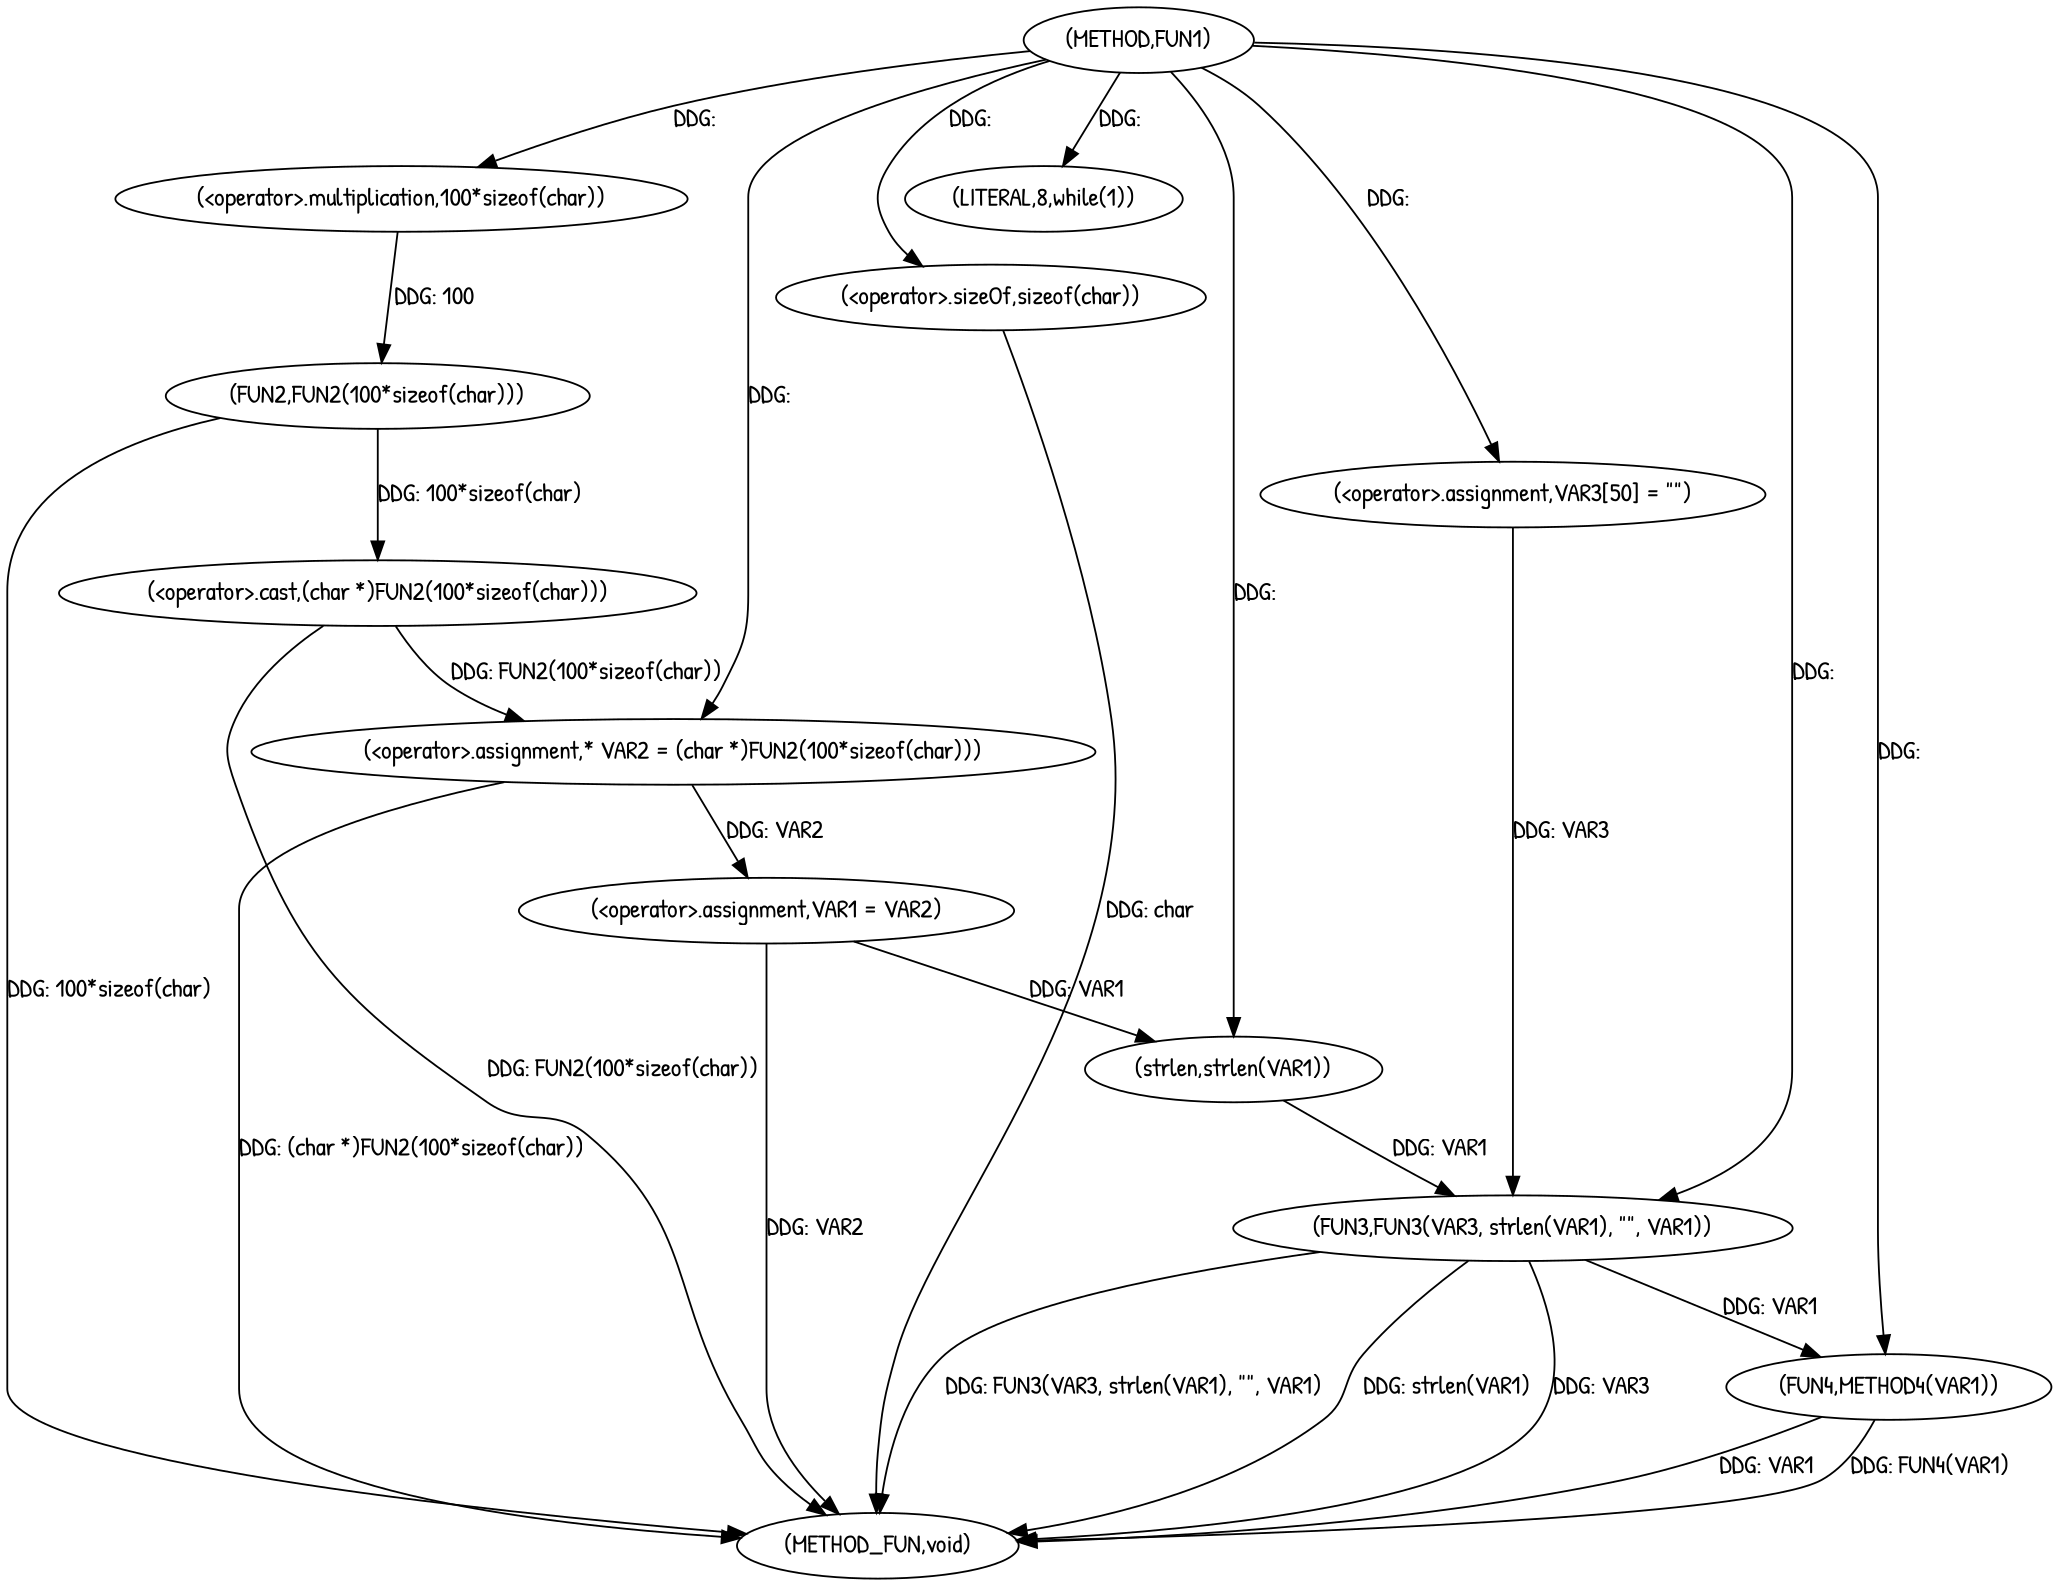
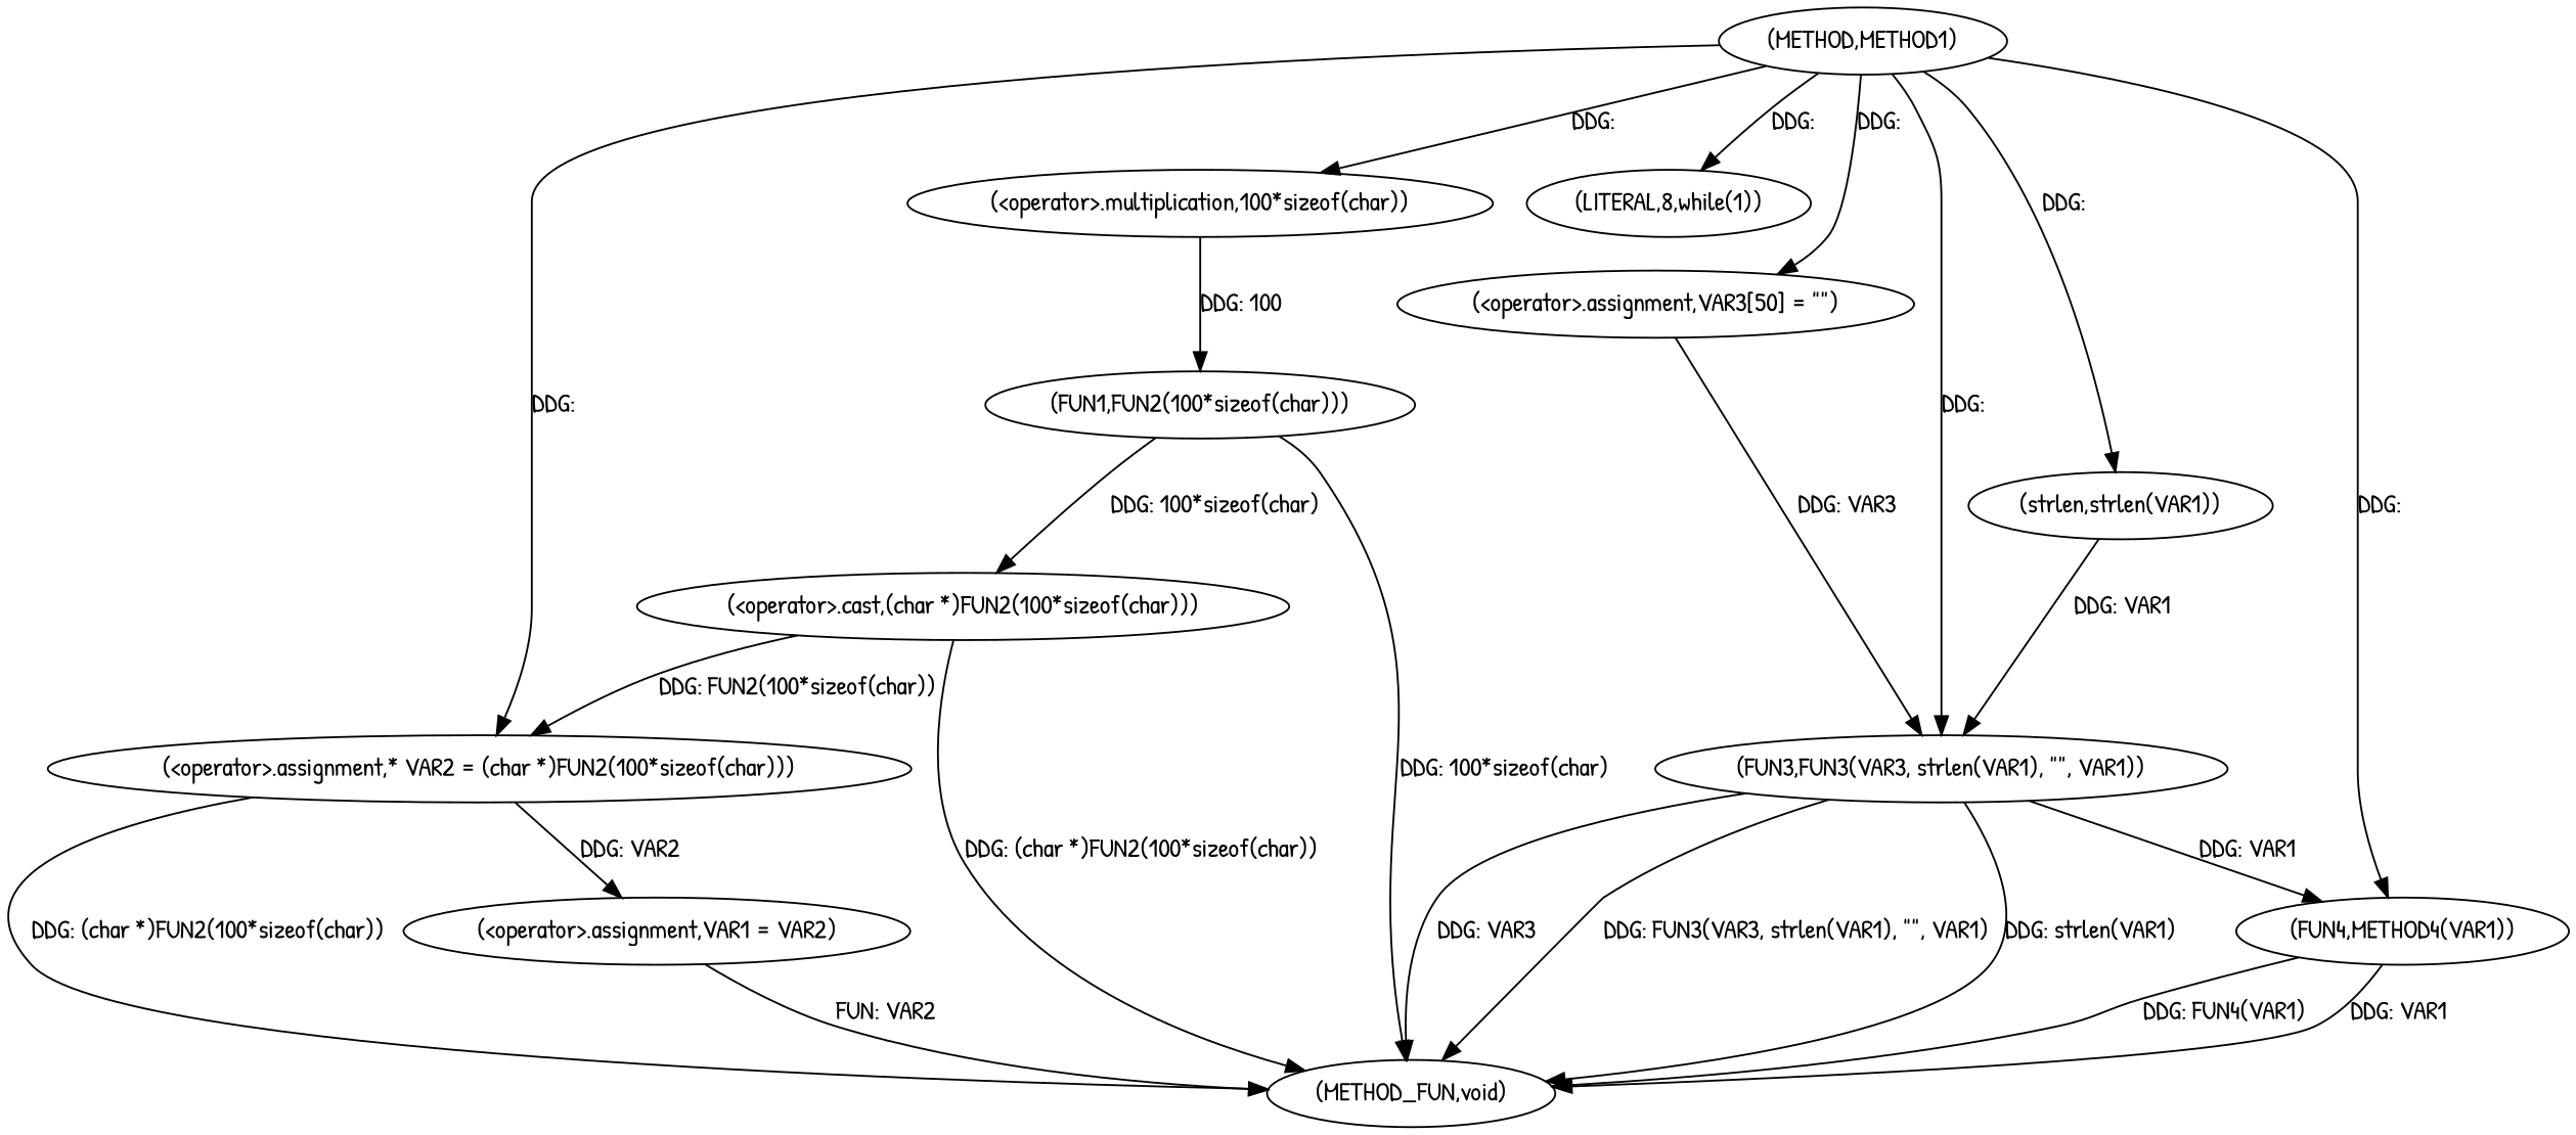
  digraph {
    fontname="Patrick Hand"
    node [fontname="Patrick Hand"]
    edge [fontname="Patrick Hand"]
-   n1 [label="(METHOD,FUN1)"]
+   n1 [label="(METHOD,METHOD1)"]
    n2 [label="(<operator>.assignment,* VAR2 = (char *)FUN2(100*sizeof(char)))"]
    n3 [label="(<operator>.multiplication,100*sizeof(char))"]
-   n4 [label="(<operator>.sizeOf,sizeof(char))"]
    n5 [label="(LITERAL,8,while(1))"]
    n6 [label="(<operator>.assignment,VAR3[50] = \"\")"]
    n7 [label="(FUN3,FUN3(VAR3, strlen(VAR1), \"\", VAR1))"]
    n8 [label="(strlen,strlen(VAR1))"]
    n9 [label="(FUN4,METHOD4(VAR1))"]
    n10 [label="(<operator>.assignment,VAR1 = VAR2)"]
    n11 [label="(METHOD_FUN,void)"]
-   n12 [label="(FUN2,FUN2(100*sizeof(char)))"]
+   n12 [label="(FUN1,FUN2(100*sizeof(char)))"]
    n13 [label="(<operator>.cast,(char *)FUN2(100*sizeof(char)))"]
    n1 -> n2 [label="DDG: "]
    n1 -> n3 [label="DDG: "]
-   n1 -> n4 [label="DDG: "]
    n1 -> n5 [label="DDG: "]
    n1 -> n6 [label="DDG: "]
    n1 -> n7 [label="DDG: "]
    n1 -> n8 [label="DDG: "]
    n1 -> n9 [label="DDG: "]
    n2 -> n10 [label="DDG: VAR2"]
    n2 -> n11 [label="DDG: (char *)FUN2(100*sizeof(char))"]
    n3 -> n12 [label="DDG: 100"]
-   n4 -> n11 [label="DDG: char"]
    n6 -> n7 [label="DDG: VAR3"]
    n7 -> n9 [label="DDG: VAR1"]
    n7 -> n11 [label="DDG: VAR3"]
    n7 -> n11 [label="DDG: FUN3(VAR3, strlen(VAR1), \"\", VAR1)"]
    n7 -> n11 [label="DDG: strlen(VAR1)"]
    n8 -> n7 [label="DDG: VAR1"]
    n9 -> n11 [label="DDG: VAR1"]
    n9 -> n11 [label="DDG: FUN4(VAR1)"]
-   n10 -> n8 [label="DDG: VAR1"]
-   n10 -> n11 [label="DDG: VAR2"]
+   n10 -> n11 [label="FUN: VAR2"]
    n12 -> n11 [label="DDG: 100*sizeof(char)"]
    n12 -> n13 [label="DDG: 100*sizeof(char)"]
    n13 -> n2 [label="DDG: FUN2(100*sizeof(char))"]
-   n13 -> n11 [label="DDG: FUN2(100*sizeof(char))"]
+   n13 -> n11 [label="DDG: (char *)FUN2(100*sizeof(char))"]
  }
